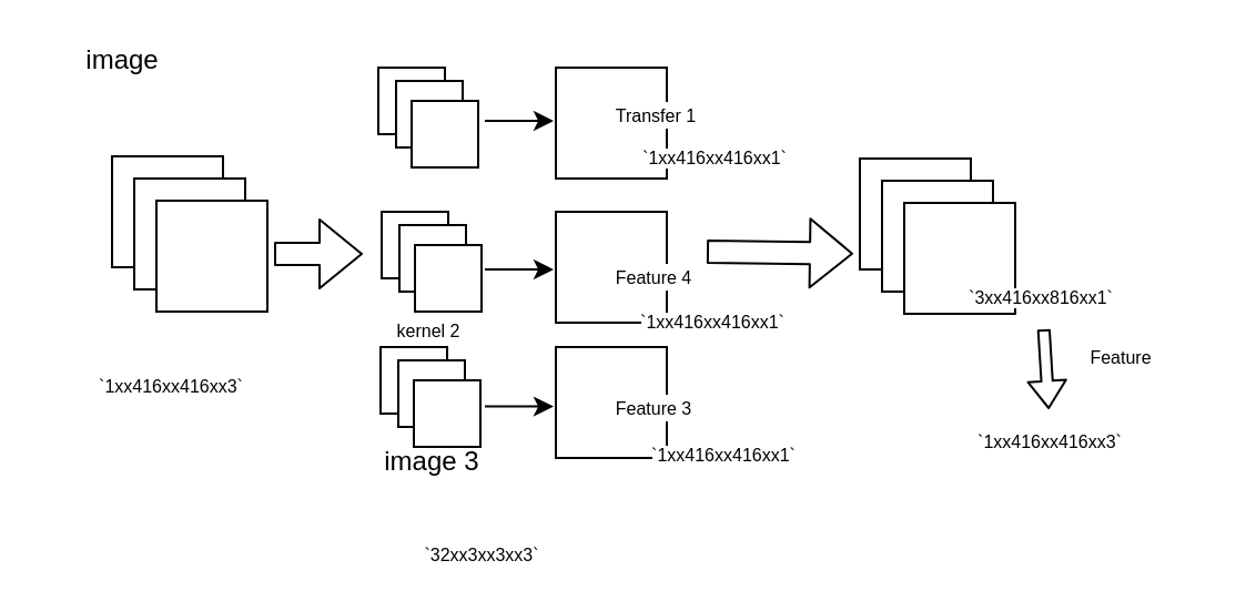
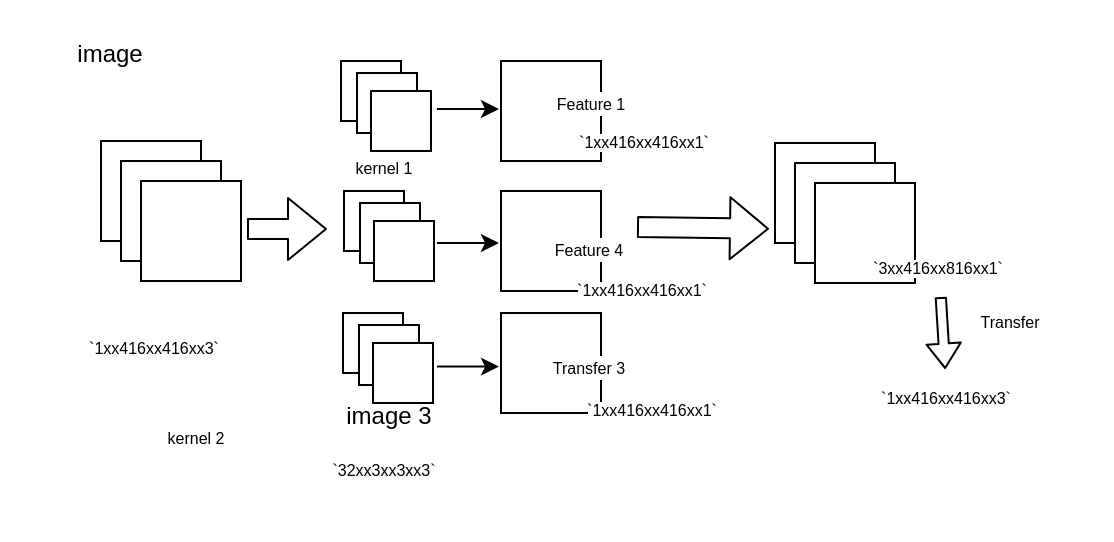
  <mxCell id="0" />
  <mxCell id="1" parent="0" />
  <mxCell id="2" value="" style="whiteSpace=wrap;html=1;aspect=fixed;rounded=0;sketch=0;" vertex="1" parent="1"><mxGeometry x="50" y="70" width="50" height="50" as="geometry" /></mxCell>
  <mxCell id="3" value="" style="whiteSpace=wrap;html=1;aspect=fixed;rounded=0;sketch=0;" vertex="1" parent="1"><mxGeometry x="60" y="80" width="50" height="50" as="geometry" /></mxCell>
  <mxCell id="4" value="" style="whiteSpace=wrap;html=1;aspect=fixed;rounded=0;sketch=0;" vertex="1" parent="1"><mxGeometry x="70" y="90" width="50" height="50" as="geometry" /></mxCell>
  <mxCell id="5" value="" style="whiteSpace=wrap;html=1;aspect=fixed;rounded=0;sketch=0;" vertex="1" parent="1"><mxGeometry x="170" y="30" width="30" height="30" as="geometry" /></mxCell>
  <mxCell id="6" value="" style="whiteSpace=wrap;html=1;aspect=fixed;rounded=0;sketch=0;" vertex="1" parent="1"><mxGeometry x="178" y="36" width="30" height="30" as="geometry" /></mxCell>
  <mxCell id="7" value="" style="whiteSpace=wrap;html=1;aspect=fixed;rounded=0;sketch=0;" vertex="1" parent="1"><mxGeometry x="185" y="45" width="30" height="30" as="geometry" /></mxCell>
  <mxCell id="8" value="" style="whiteSpace=wrap;html=1;aspect=fixed;rounded=0;sketch=0;" vertex="1" parent="1"><mxGeometry x="171.5" y="95" width="30" height="30" as="geometry" /></mxCell>
  <mxCell id="9" value="" style="whiteSpace=wrap;html=1;aspect=fixed;rounded=0;sketch=0;" vertex="1" parent="1"><mxGeometry x="179.5" y="101" width="30" height="30" as="geometry" /></mxCell>
  <mxCell id="10" value="" style="whiteSpace=wrap;html=1;aspect=fixed;rounded=0;sketch=0;" vertex="1" parent="1"><mxGeometry x="186.5" y="110" width="30" height="30" as="geometry" /></mxCell>
  <mxCell id="11" value="" style="whiteSpace=wrap;html=1;aspect=fixed;rounded=0;sketch=0;" vertex="1" parent="1"><mxGeometry x="171" y="156" width="30" height="30" as="geometry" /></mxCell>
  <mxCell id="12" value="" style="whiteSpace=wrap;html=1;aspect=fixed;rounded=0;sketch=0;" vertex="1" parent="1"><mxGeometry x="179" y="162" width="30" height="30" as="geometry" /></mxCell>
  <mxCell id="13" value="" style="whiteSpace=wrap;html=1;aspect=fixed;rounded=0;sketch=0;" vertex="1" parent="1"><mxGeometry x="186" y="171" width="30" height="30" as="geometry" /></mxCell>
  <mxCell id="14" value="" style="whiteSpace=wrap;html=1;aspect=fixed;rounded=0;sketch=0;" vertex="1" parent="1"><mxGeometry x="250" y="30" width="50" height="50" as="geometry" /></mxCell>
  <mxCell id="15" value="" style="whiteSpace=wrap;html=1;aspect=fixed;rounded=0;sketch=0;" vertex="1" parent="1"><mxGeometry x="250" y="95" width="50" height="50" as="geometry" /></mxCell>
  <mxCell id="16" value="" style="whiteSpace=wrap;html=1;aspect=fixed;rounded=0;sketch=0;" vertex="1" parent="1"><mxGeometry x="250" y="156" width="50" height="50" as="geometry" /></mxCell>
  <mxCell id="17" value="" style="whiteSpace=wrap;html=1;aspect=fixed;rounded=0;sketch=0;" vertex="1" parent="1"><mxGeometry x="387" y="71" width="50" height="50" as="geometry" /></mxCell>
  <mxCell id="18" value="" style="whiteSpace=wrap;html=1;aspect=fixed;rounded=0;sketch=0;" vertex="1" parent="1"><mxGeometry x="397" y="81" width="50" height="50" as="geometry" /></mxCell>
  <mxCell id="19" value="" style="whiteSpace=wrap;html=1;aspect=fixed;rounded=0;sketch=0;" vertex="1" parent="1"><mxGeometry x="407" y="91" width="50" height="50" as="geometry" /></mxCell>
  <mxCell id="20" value="image" style="text;html=1;strokeColor=none;fillColor=none;align=center;verticalAlign=middle;whiteSpace=wrap;rounded=0;sketch=0;" vertex="1" parent="1"><mxGeometry x="35" y="20" width="40" height="14" as="geometry" /></mxCell>
  <mxCell id="21" value="&lt;font style=&quot;font-size: 12px;&quot;&gt;image 3&lt;/font&gt;" style="text;html=1;strokeColor=none;fillColor=none;align=center;verticalAlign=middle;whiteSpace=wrap;rounded=0;sketch=0;fontSize=8;" vertex="1" parent="1"><mxGeometry x="166.5" y="201" width="55" height="14" as="geometry" /></mxCell>
- <mxCell id="22" value="&lt;span style=&quot;font-size: 8px;&quot;&gt;kernel 2&lt;/span&gt;" style="text;html=1;strokeColor=none;fillColor=none;align=center;verticalAlign=middle;whiteSpace=wrap;rounded=0;sketch=0;fontSize=10;fontColor=default;labelBackgroundColor=default;labelBorderColor=none;spacing=2;" vertex="1" parent="1"><mxGeometry x="168" y="140" width="50" height="16" as="geometry" /></mxCell>
- <mxCell id="24" value="&lt;span style=&quot;font-size: 8px;&quot;&gt;Transfer 1&lt;/span&gt;" style="text;html=1;strokeColor=none;fillColor=none;align=center;verticalAlign=middle;whiteSpace=wrap;rounded=0;sketch=0;fontSize=10;fontColor=default;labelBackgroundColor=default;labelBorderColor=none;spacing=2;" vertex="1" parent="1"><mxGeometry x="262" y="43" width="67" height="16" as="geometry" /></mxCell>
+ <mxCell id="22" value="&lt;span style=&quot;font-size: 8px;&quot;&gt;kernel 2&lt;/span&gt;" style="text;html=1;strokeColor=none;fillColor=none;align=center;verticalAlign=middle;whiteSpace=wrap;rounded=0;sketch=0;fontSize=10;fontColor=default;labelBackgroundColor=default;labelBorderColor=none;spacing=2;" vertex="1" parent="1"><mxGeometry x="73" y="210" width="50" height="16" as="geometry" /></mxCell>
+ <mxCell id="23" value="&lt;font style=&quot;font-size: 8px;&quot;&gt;&lt;font style=&quot;&quot;&gt;kernel&lt;/font&gt; 1&lt;/font&gt;" style="text;html=1;strokeColor=none;fillColor=none;align=center;verticalAlign=middle;whiteSpace=wrap;rounded=0;sketch=0;fontSize=10;fontColor=default;labelBackgroundColor=default;labelBorderColor=none;spacing=2;" vertex="1" parent="1"><mxGeometry x="166.5" y="75" width="50" height="16" as="geometry" /></mxCell>
+ <mxCell id="24" value="&lt;span style=&quot;font-size: 8px;&quot;&gt;Feature 1&lt;/span&gt;" style="text;html=1;strokeColor=none;fillColor=none;align=center;verticalAlign=middle;whiteSpace=wrap;rounded=0;sketch=0;fontSize=10;fontColor=default;labelBackgroundColor=default;labelBorderColor=none;spacing=2;" vertex="1" parent="1"><mxGeometry x="262" y="43" width="67" height="16" as="geometry" /></mxCell>
  <mxCell id="25" value="&lt;span style=&quot;font-size: 8px;&quot;&gt;Feature 4&lt;/span&gt;" style="text;html=1;strokeColor=none;fillColor=none;align=center;verticalAlign=middle;whiteSpace=wrap;rounded=0;sketch=0;fontSize=10;fontColor=default;labelBackgroundColor=default;labelBorderColor=none;spacing=2;" vertex="1" parent="1"><mxGeometry x="261" y="116" width="67" height="16" as="geometry" /></mxCell>
- <mxCell id="26" value="&lt;span style=&quot;font-size: 8px;&quot;&gt;Feature 3&lt;/span&gt;" style="text;html=1;strokeColor=none;fillColor=none;align=center;verticalAlign=middle;whiteSpace=wrap;rounded=0;sketch=0;fontSize=10;fontColor=default;labelBackgroundColor=default;labelBorderColor=none;spacing=2;" vertex="1" parent="1"><mxGeometry x="261" y="175" width="67" height="16" as="geometry" /></mxCell>
+ <mxCell id="26" value="&lt;span style=&quot;font-size: 8px;&quot;&gt;Transfer 3&lt;/span&gt;" style="text;html=1;strokeColor=none;fillColor=none;align=center;verticalAlign=middle;whiteSpace=wrap;rounded=0;sketch=0;fontSize=10;fontColor=default;labelBackgroundColor=default;labelBorderColor=none;spacing=2;" vertex="1" parent="1"><mxGeometry x="261" y="175" width="67" height="16" as="geometry" /></mxCell>
  <mxCell id="27" value="" style="shape=flexArrow;endArrow=classic;html=1;rounded=1;sketch=0;fontSize=8;fontColor=default;curved=0;" edge="1" parent="1"><mxGeometry width="50" height="50" relative="1" as="geometry"><mxPoint x="123" y="114" as="sourcePoint" /><mxPoint x="163" y="114" as="targetPoint" /></mxGeometry></mxCell>
  <mxCell id="28" value="" style="endArrow=classic;html=1;rounded=1;sketch=0;fontSize=8;fontColor=default;curved=0;" edge="1" parent="1"><mxGeometry width="50" height="50" relative="1" as="geometry"><mxPoint x="218" y="54" as="sourcePoint" /><mxPoint x="249" y="54" as="targetPoint" /></mxGeometry></mxCell>
  <mxCell id="29" value="" style="endArrow=classic;html=1;rounded=1;sketch=0;fontSize=8;fontColor=default;curved=0;" edge="1" parent="1"><mxGeometry width="50" height="50" relative="1" as="geometry"><mxPoint x="218" y="121" as="sourcePoint" /><mxPoint x="249" y="121" as="targetPoint" /></mxGeometry></mxCell>
  <mxCell id="30" value="" style="endArrow=classic;html=1;rounded=1;sketch=0;fontSize=8;fontColor=default;curved=0;" edge="1" parent="1"><mxGeometry width="50" height="50" relative="1" as="geometry"><mxPoint x="218" y="182.81" as="sourcePoint" /><mxPoint x="249" y="182.81" as="targetPoint" /></mxGeometry></mxCell>
  <mxCell id="31" value="" style="shape=flexArrow;endArrow=classic;html=1;rounded=1;sketch=0;fontSize=8;fontColor=default;curved=0;entryX=-0.06;entryY=0.858;entryDx=0;entryDy=0;entryPerimeter=0;" edge="1" parent="1" target="17"><mxGeometry width="50" height="50" relative="1" as="geometry"><mxPoint x="318" y="113" as="sourcePoint" /><mxPoint x="358" y="113" as="targetPoint" /></mxGeometry></mxCell>
  <mxCell id="32" value="`1xx416xx416xx3`" style="text;html=1;strokeColor=none;fillColor=none;align=center;verticalAlign=middle;whiteSpace=wrap;rounded=0;labelBackgroundColor=default;labelBorderColor=none;sketch=0;fontSize=8;fontColor=default;" vertex="1" parent="1"><mxGeometry x="20" y="159" width="114" height="29" as="geometry" /></mxCell>
- <mxCell id="33" value="`32xx3xx3xx3`" style="text;html=1;strokeColor=none;fillColor=none;align=center;verticalAlign=middle;whiteSpace=wrap;rounded=0;labelBackgroundColor=default;labelBorderColor=none;sketch=0;fontSize=8;fontColor=default;" vertex="1" parent="1"><mxGeometry x="159.5" y="235" width="114" height="29" as="geometry" /></mxCell>
+ <mxCell id="33" value="`32xx3xx3xx3`" style="text;html=1;strokeColor=none;fillColor=none;align=center;verticalAlign=middle;whiteSpace=wrap;rounded=0;labelBackgroundColor=default;labelBorderColor=none;sketch=0;fontSize=8;fontColor=default;" vertex="1" parent="1"><mxGeometry x="134.5" y="220" width="114" height="29" as="geometry" /></mxCell>
  <mxCell id="34" value="`1xx416xx416xx1`" style="text;html=1;strokeColor=none;fillColor=none;align=center;verticalAlign=middle;whiteSpace=wrap;rounded=0;labelBackgroundColor=default;labelBorderColor=none;sketch=0;fontSize=8;fontColor=default;" vertex="1" parent="1"><mxGeometry x="269" y="190" width="114" height="29" as="geometry" /></mxCell>
  <mxCell id="35" value="`1xx416xx416xx1`" style="text;html=1;strokeColor=none;fillColor=none;align=center;verticalAlign=middle;whiteSpace=wrap;rounded=0;labelBackgroundColor=default;labelBorderColor=none;sketch=0;fontSize=8;fontColor=default;" vertex="1" parent="1"><mxGeometry x="264" y="130" width="114" height="29" as="geometry" /></mxCell>
  <mxCell id="36" value="`1xx416xx416xx1`" style="text;html=1;strokeColor=none;fillColor=none;align=center;verticalAlign=middle;whiteSpace=wrap;rounded=0;labelBackgroundColor=default;labelBorderColor=none;sketch=0;fontSize=8;fontColor=default;" vertex="1" parent="1"><mxGeometry x="265" y="56" width="114" height="29" as="geometry" /></mxCell>
  <mxCell id="37" value="`3xx416xx816xx1`" style="text;html=1;strokeColor=none;fillColor=none;align=center;verticalAlign=middle;whiteSpace=wrap;rounded=0;labelBackgroundColor=default;labelBorderColor=none;sketch=0;fontSize=8;fontColor=default;" vertex="1" parent="1"><mxGeometry x="412" y="119" width="114" height="29" as="geometry" /></mxCell>
  <mxCell id="38" value="`1xx416xx416xx3`" style="text;html=1;strokeColor=none;fillColor=none;align=center;verticalAlign=middle;whiteSpace=wrap;rounded=0;labelBackgroundColor=default;labelBorderColor=none;sketch=0;fontSize=8;fontColor=default;" vertex="1" parent="1"><mxGeometry x="416" y="184" width="114" height="29" as="geometry" /></mxCell>
  <mxCell id="39" value="" style="shape=flexArrow;endArrow=classic;html=1;rounded=1;sketch=0;fontSize=8;fontColor=default;curved=0;endWidth=11.109;endSize=3.735;width=5.116;" edge="1" parent="1" source="37" target="38"><mxGeometry width="50" height="50" relative="1" as="geometry"><mxPoint x="469" y="147" as="sourcePoint" /><mxPoint x="519" y="97" as="targetPoint" /></mxGeometry></mxCell>
- <mxCell id="40" value="Feature" style="text;html=1;strokeColor=none;fillColor=none;align=center;verticalAlign=middle;whiteSpace=wrap;rounded=0;labelBackgroundColor=default;labelBorderColor=none;sketch=0;fontSize=8;fontColor=default;" vertex="1" parent="1"><mxGeometry x="475" y="146" width="60" height="30" as="geometry" /></mxCell>
+ <mxCell id="40" value="Transfer" style="text;html=1;strokeColor=none;fillColor=none;align=center;verticalAlign=middle;whiteSpace=wrap;rounded=0;labelBackgroundColor=default;labelBorderColor=none;sketch=0;fontSize=8;fontColor=default;" vertex="1" parent="1"><mxGeometry x="475" y="146" width="60" height="30" as="geometry" /></mxCell>
